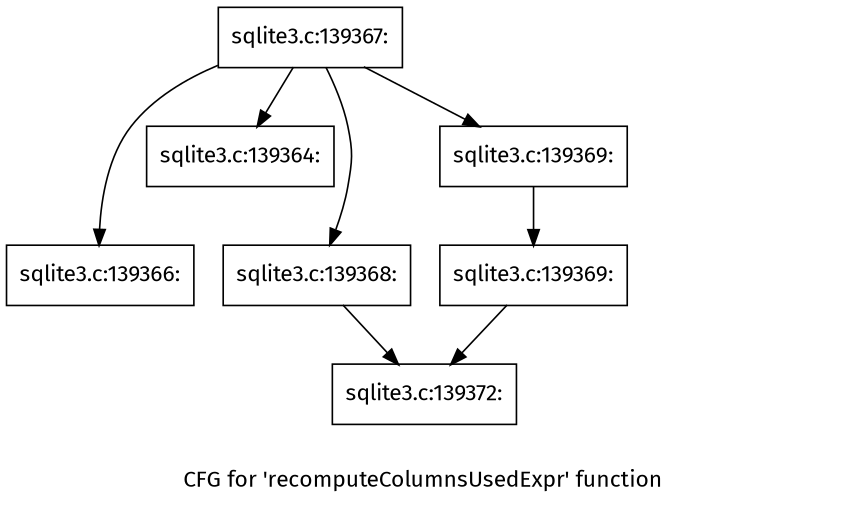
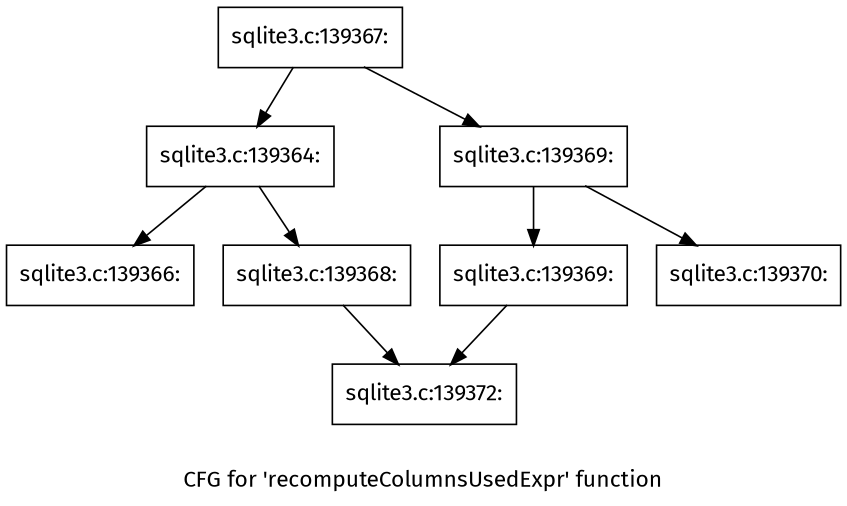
  digraph {
    fontname="Fira Sans"
    label="CFG for 'recomputeColumnsUsedExpr' function"
    node [fontname="Fira Sans" shape=record]
    edge [fontname="Fira Sans"]
    n1 [label="{sqlite3.c:139364:}"]
    n2 [label="{sqlite3.c:139366:}"]
    n3 [label="{sqlite3.c:139367:}"]
    n4 [label="{sqlite3.c:139368:}"]
    n5 [label="{sqlite3.c:139369:}"]
    n6 [label="{sqlite3.c:139372:}"]
    n7 [label="{sqlite3.c:139369:}"]
-   n3 -> n2
+   n8 [label="{sqlite3.c:139370:}"]
+   n1 -> n2
    n3 -> n1
-   n3 -> n4
+   n1 -> n4
    n3 -> n5
    n4 -> n6
    n5 -> n7
+   n5 -> n8
    n7 -> n6
  }
